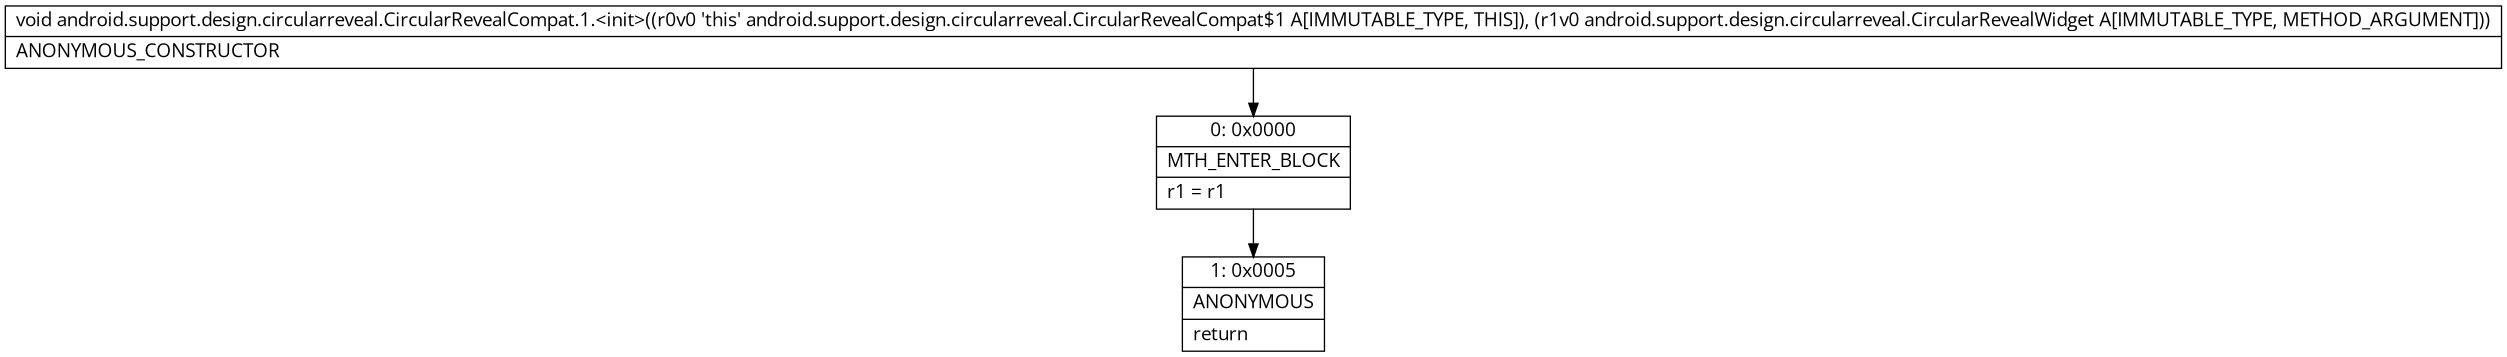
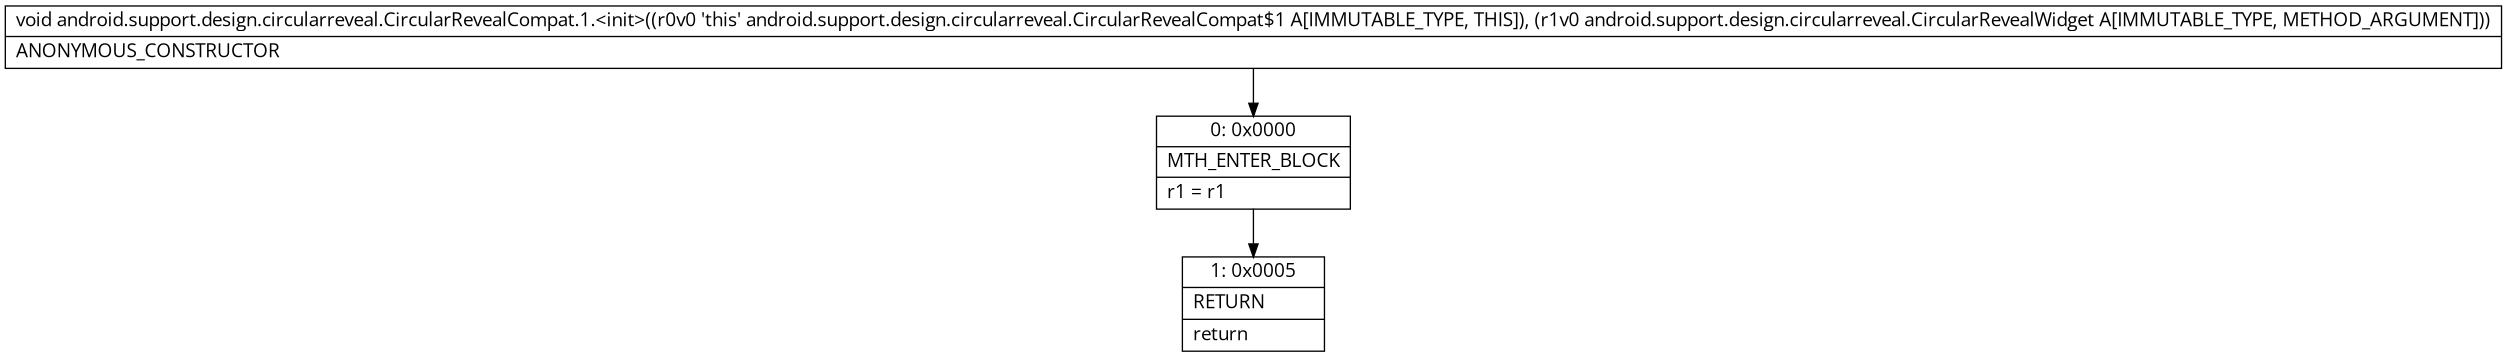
  digraph {
    fontname="Open Sans"
    node [shape=record fontname="Open Sans"]
    edge [fontname="Open Sans"]
    n1 [label="{0\:\ 0x0000|MTH_ENTER_BLOCK\l|r1 = r1\l}"]
-   n2 [label="{1\:\ 0x0005|ANONYMOUS\l|return\l}"]
+   n2 [label="{1\:\ 0x0005|RETURN\l|return\l}"]
    n3 [label="{void android.support.design.circularreveal.CircularRevealCompat.1.\<init\>((r0v0 'this' android.support.design.circularreveal.CircularRevealCompat$1 A[IMMUTABLE_TYPE, THIS]), (r1v0 android.support.design.circularreveal.CircularRevealWidget A[IMMUTABLE_TYPE, METHOD_ARGUMENT]))  | ANONYMOUS_CONSTRUCTOR\l}"]
    n1 -> n2
    n3 -> n1
  }
